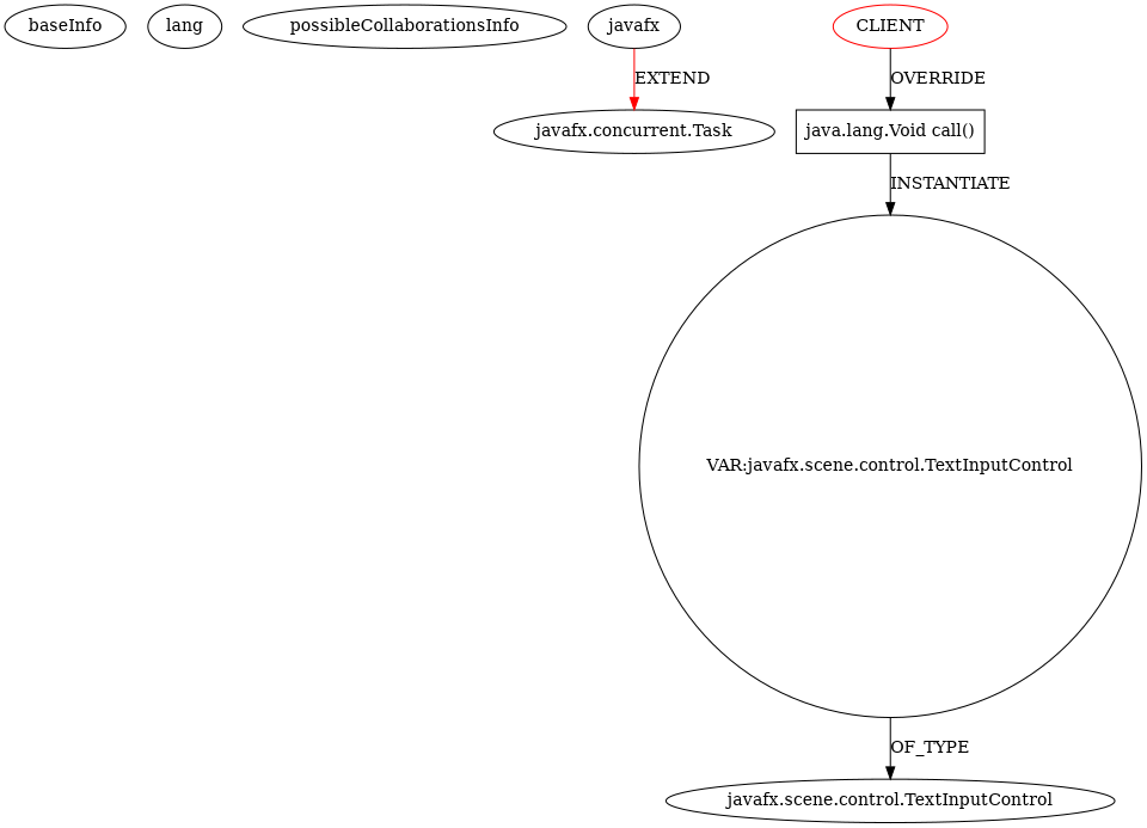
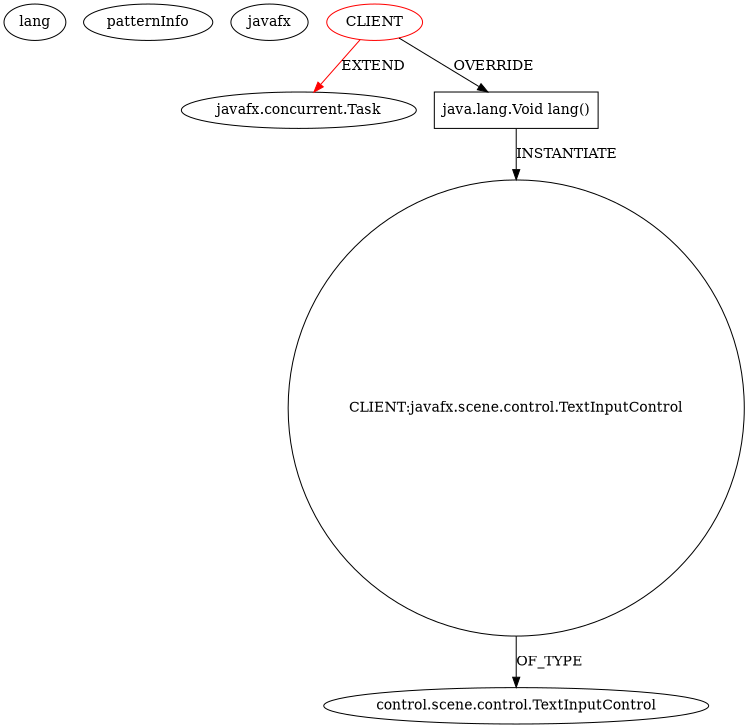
  digraph {
-   baseInfo [category=pattern graphId=813 isAnonymous=false possibleRelation=false]
    n2 [0="javafx.concurrent.Task" label=lang]
-   possibleCollaborationsInfo
+   patternInfo [frequency=2.0 patternRootClient=0]
    n5 [0="fieryphoenix-screen-caster~/fieryphoenix-screen-caster/screen-caster-master/ScreenCaster/src/by/bsuir/zuyeu/controller/ConnectController.java~OpenSessionTask~2680" 1="fieryphoenix-screen-caster~/fieryphoenix-screen-caster/screen-caster-master/ScreenCaster/src/by/bsuir/zuyeu/controller/ConnectController.java~JoinTask~2679" label=javafx]
    n6 [isFrameworkType=false label="javafx.concurrent.Task" vertexType=FRAMEWORK_CLASS_TYPE]
    n7 [color=red isFrameworkType=false label=CLIENT vertexType=ROOT_CLIENT_CLASS_DECLARATION]
-   n8 [isFrameworkType=false label="java.lang.Void call()" shape=box vertexType=OVERRIDING_METHOD_DECLARATION]
-   n9 [isFrameworkType=false label="VAR:javafx.scene.control.TextInputControl" shape=circle vertexType=VARIABLE_EXPRESION]
-   n10 [isFrameworkType=false label="javafx.scene.control.TextInputControl" vertexType=FRAMEWORK_CLASS_TYPE]
-   n5 -> n6 [color=red label=EXTEND]
+   n8 [isFrameworkType=false label="java.lang.Void lang()" shape=box vertexType=OVERRIDING_METHOD_DECLARATION]
+   n9 [isFrameworkType=false label="CLIENT:javafx.scene.control.TextInputControl" shape=circle vertexType=VARIABLE_EXPRESION]
+   n10 [isFrameworkType=false label="control.scene.control.TextInputControl" vertexType=FRAMEWORK_CLASS_TYPE]
+   n7 -> n6 [color=red label=EXTEND]
    n7 -> n8 [label=OVERRIDE]
    n8 -> n9 [label=INSTANTIATE]
    n9 -> n10 [label=OF_TYPE]
  }
